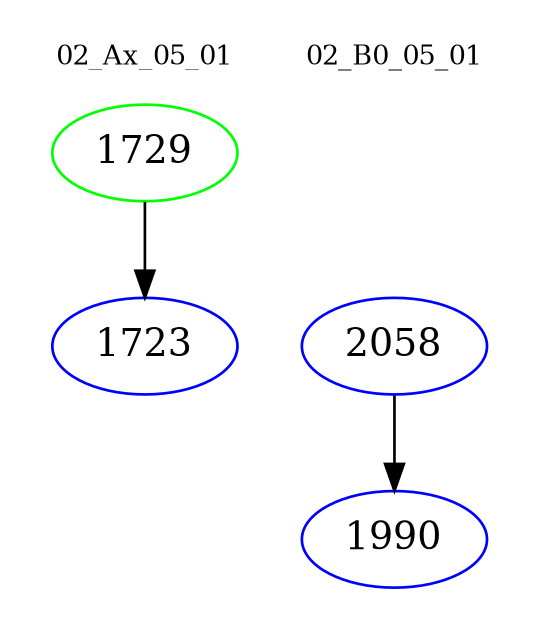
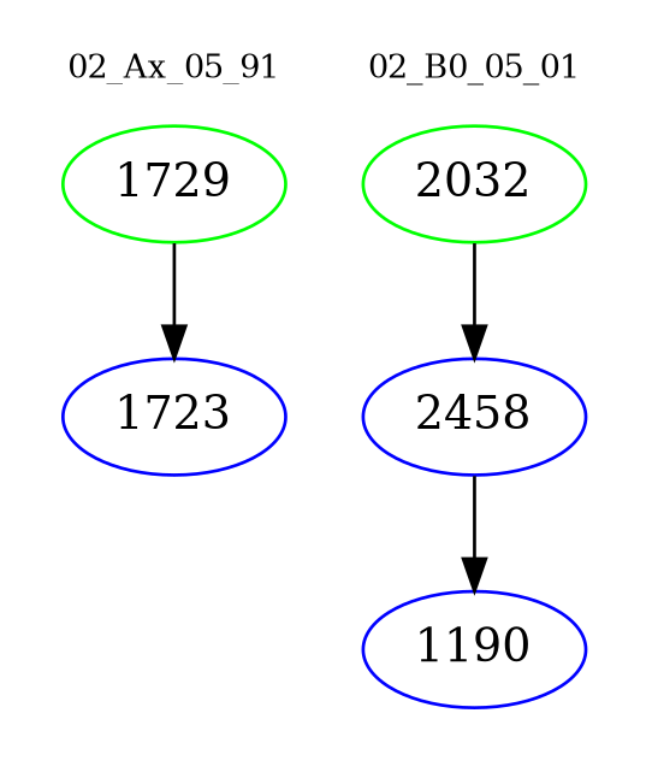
  digraph {
    node [color=blue]
    edge [color=black]
    n1 [color=green label=1729]
    n2 [label=1723]
-   n4 [label=1990]
-   n5 [label=2058]
+   n3 [color=green label=2032]
+   n4 [label=1190]
+   n5 [label=2458]
    subgraph cluster_1 {
      color=white
      fontsize=10
-     label="02_Ax_05_01"
+     label="02_Ax_05_91"
      n1
      n2
    }
    subgraph cluster_2 {
      color=white
      fontsize=10
      label="02_B0_05_01"
+     n3
      n4
      n5
    }
    n1 -> n2
+   n3 -> n5
    n5 -> n4
  }
